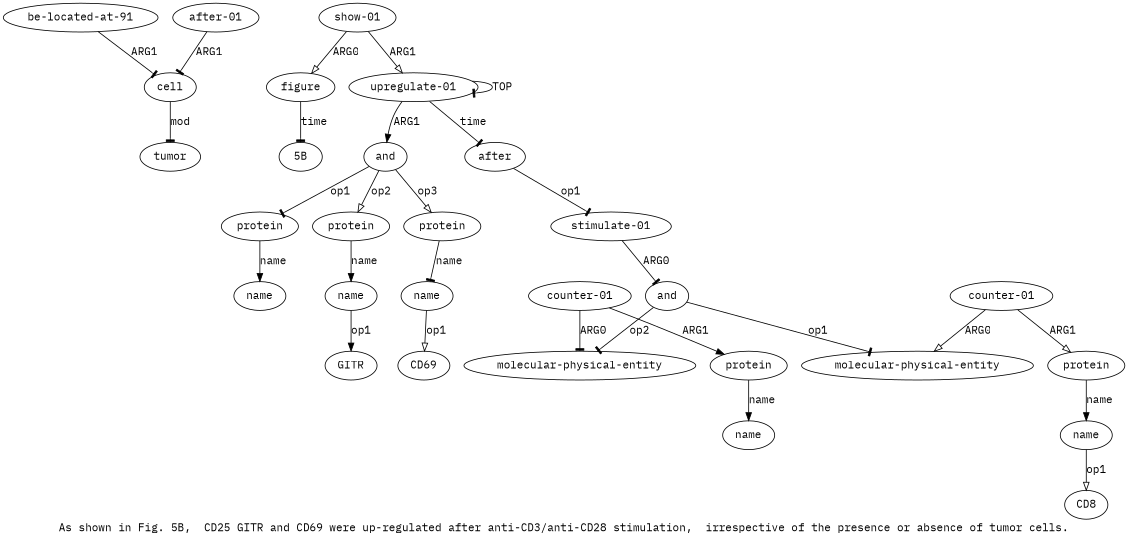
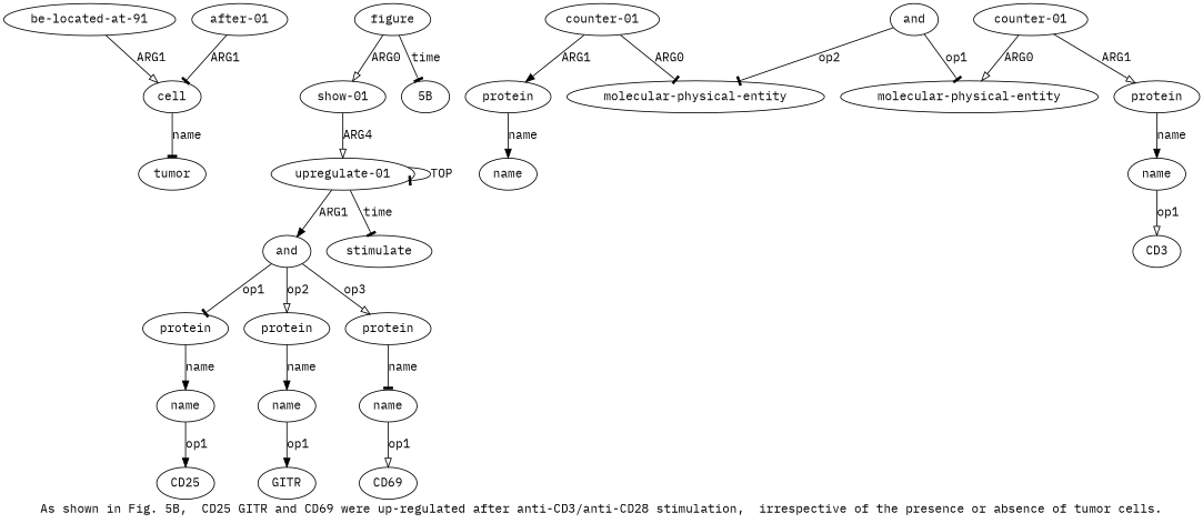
  digraph {
    fontname="IBM Plex Mono"
    label="As shown in Fig. 5B,  CD25 GITR and CD69 were up-regulated after anti-CD3/anti-CD28 stimulation,  irrespective of the presence or absence of tumor cells."
    node [color=black fontname="IBM Plex Mono" gold_ind=-1 gold_label=protein test_ind=-1 test_label=protein]
    edge [arrowhead=tee color=black fontname="IBM Plex Mono" gold_label=op1 test_label=op1]
    n1 [gold_ind=20 gold_label="be-located-at-91" label="be-located-at-91" test_ind=20 test_label="be-located-at-91"]
    n2 [gold_ind=21 gold_label=cell label=cell test_ind=21 test_label=cell]
    n3 [gold_ind=22 gold_label=tumor label=tumor test_ind=22 test_label=tumor]
    n4 [gold_ind=23 gold_label="absent-01" label="after-01" test_ind=23 test_label="absent-01"]
    n5 [gold_ind=24 gold_label="show-01" label="show-01" test_ind=24 test_label="show-01"]
    n6 [gold_ind=25 gold_label=figure label=figure test_ind=25 test_label=figure]
    n7 [gold_ind=0 gold_label="upregulate-01" label="upregulate-01" test_ind=0 test_label="upregulate-01"]
    n8 [gold_label="5B" label="5B" test_label="5B"]
    n9 [gold_ind=1 gold_label=and label=and test_ind=1 test_label=and]
-   n10 [gold_ind=8 gold_label=after label=after test_ind=8 test_label=after]
+   n10 [gold_ind=8 gold_label=after label=stimulate test_ind=8 test_label=after]
    n11 [gold_ind=2 label=protein test_ind=2]
    n12 [gold_ind=4 label=protein test_ind=4]
    n13 [gold_ind=6 label=protein test_ind=6]
-   n14 [gold_ind=9 gold_label="stimulate-01" label="stimulate-01" test_ind=9 test_label="stimulate-01"]
+   n15 [gold_label=CD25 label=CD25 test_label=CD25]
    n16 [gold_label=CD69 label=CD69 test_label=CD69]
    n17 [gold_ind=15 gold_label="molecular-physical-entity" label="molecular-physical-entity" test_ind=15 test_label="molecular-physical-entity"]
    n18 [gold_ind=14 gold_label=name label=name test_ind=14 test_label=name]
-   n19 [gold_label=CD3 label=CD8 test_label=CD3]
+   n19 [gold_label=CD3 label=CD3 test_label=CD3]
    n20 [gold_ind=17 label=protein test_ind=17]
    n21 [gold_ind=18 gold_label=name label=name test_ind=18 test_label=name]
    n22 [gold_ind=16 gold_label="counter-01" label="counter-01" test_ind=16 test_label="counter-01"]
    n23 [gold_ind=11 gold_label="molecular-physical-entity" label="molecular-physical-entity" test_ind=11 test_label="molecular-physical-entity"]
    n24 [gold_ind=10 gold_label=and label=and test_ind=10 test_label=and]
    n25 [gold_ind=13 label=protein test_ind=13]
    n26 [gold_ind=12 gold_label="counter-01" label="counter-01" test_ind=12 test_label="counter-01"]
    n27 [gold_ind=3 gold_label=name label=name test_ind=3 test_label=name]
    n28 [gold_ind=5 gold_label=name label=name test_ind=5 test_label=name]
    n29 [gold_ind=7 gold_label=name label=name test_ind=7 test_label=name]
    n30 [gold_label=GITR label=GITR test_label=GITR]
-   n1 -> n2 [gold_label=ARG1 label=ARG1 test_label=ARG1]
-   n2 -> n3 [gold_label=mod label=mod test_label=mod]
+   n1 -> n2 [arrowhead=onormal gold_label=ARG1 label=ARG1 test_label=ARG1]
+   n2 -> n3 [gold_label=mod label=name test_label=mod]
    n4 -> n2 [gold_label=ARG1 label=ARG1 test_label=ARG1]
-   n5 -> n6 [arrowhead=onormal gold_label=ARG0 label=ARG0 test_label=ARG0]
-   n5 -> n7 [arrowhead=onormal gold_label=ARG1 label=ARG1 test_label=ARG1]
+   n6 -> n5 [arrowhead=onormal gold_label=ARG0 label=ARG0 test_label=ARG0]
+   n5 -> n7 [arrowhead=onormal gold_label=ARG1 label=ARG4 test_label=ARG1]
    n6 -> n8 [gold_label=mod label=time test_label=mod]
    n7 -> n7 [gold_label=TOP label=TOP test_label=TOP]
    n7 -> n9 [arrowhead=normal gold_label=ARG1 label=ARG1 test_label=ARG1]
    n7 -> n10 [gold_label=time label=time test_label=time]
    n9 -> n11 [label=op1]
    n9 -> n12 [arrowhead=onormal gold_label=op2 label=op2 test_label=op2]
    n9 -> n13 [arrowhead=onormal gold_label=op3 label=op3 test_label=op3]
-   n10 -> n14 [label=op1]
    n11 -> n27 [arrowhead=normal gold_label=name label=name test_label=name]
    n12 -> n28 [arrowhead=normal gold_label=name label=name test_label=name]
    n13 -> n29 [gold_label=name label=name test_label=name]
-   n14 -> n24 [gold_label=ARG0 label=ARG0 test_label=ARG0]
    n18 -> n19 [arrowhead=onormal label=op1]
    n20 -> n21 [arrowhead=normal gold_label=name label=name test_label=name]
    n22 -> n17 [gold_label=ARG0 label=ARG0 test_label=ARG0]
    n22 -> n20 [arrowhead=normal gold_label=ARG1 label=ARG1 test_label=ARG1]
    n24 -> n17 [gold_label=op2 label=op2 test_label=op2]
    n24 -> n23 [label=op1]
    n25 -> n18 [arrowhead=normal gold_label=name label=name test_label=name]
    n26 -> n23 [arrowhead=onormal gold_label=ARG0 label=ARG0 test_label=ARG0]
    n26 -> n25 [arrowhead=onormal gold_label=ARG1 label=ARG1 test_label=ARG1]
+   n27 -> n15 [arrowhead=normal label=op1]
    n28 -> n30 [arrowhead=normal label=op1]
    n29 -> n16 [arrowhead=onormal label=op1]
  }
